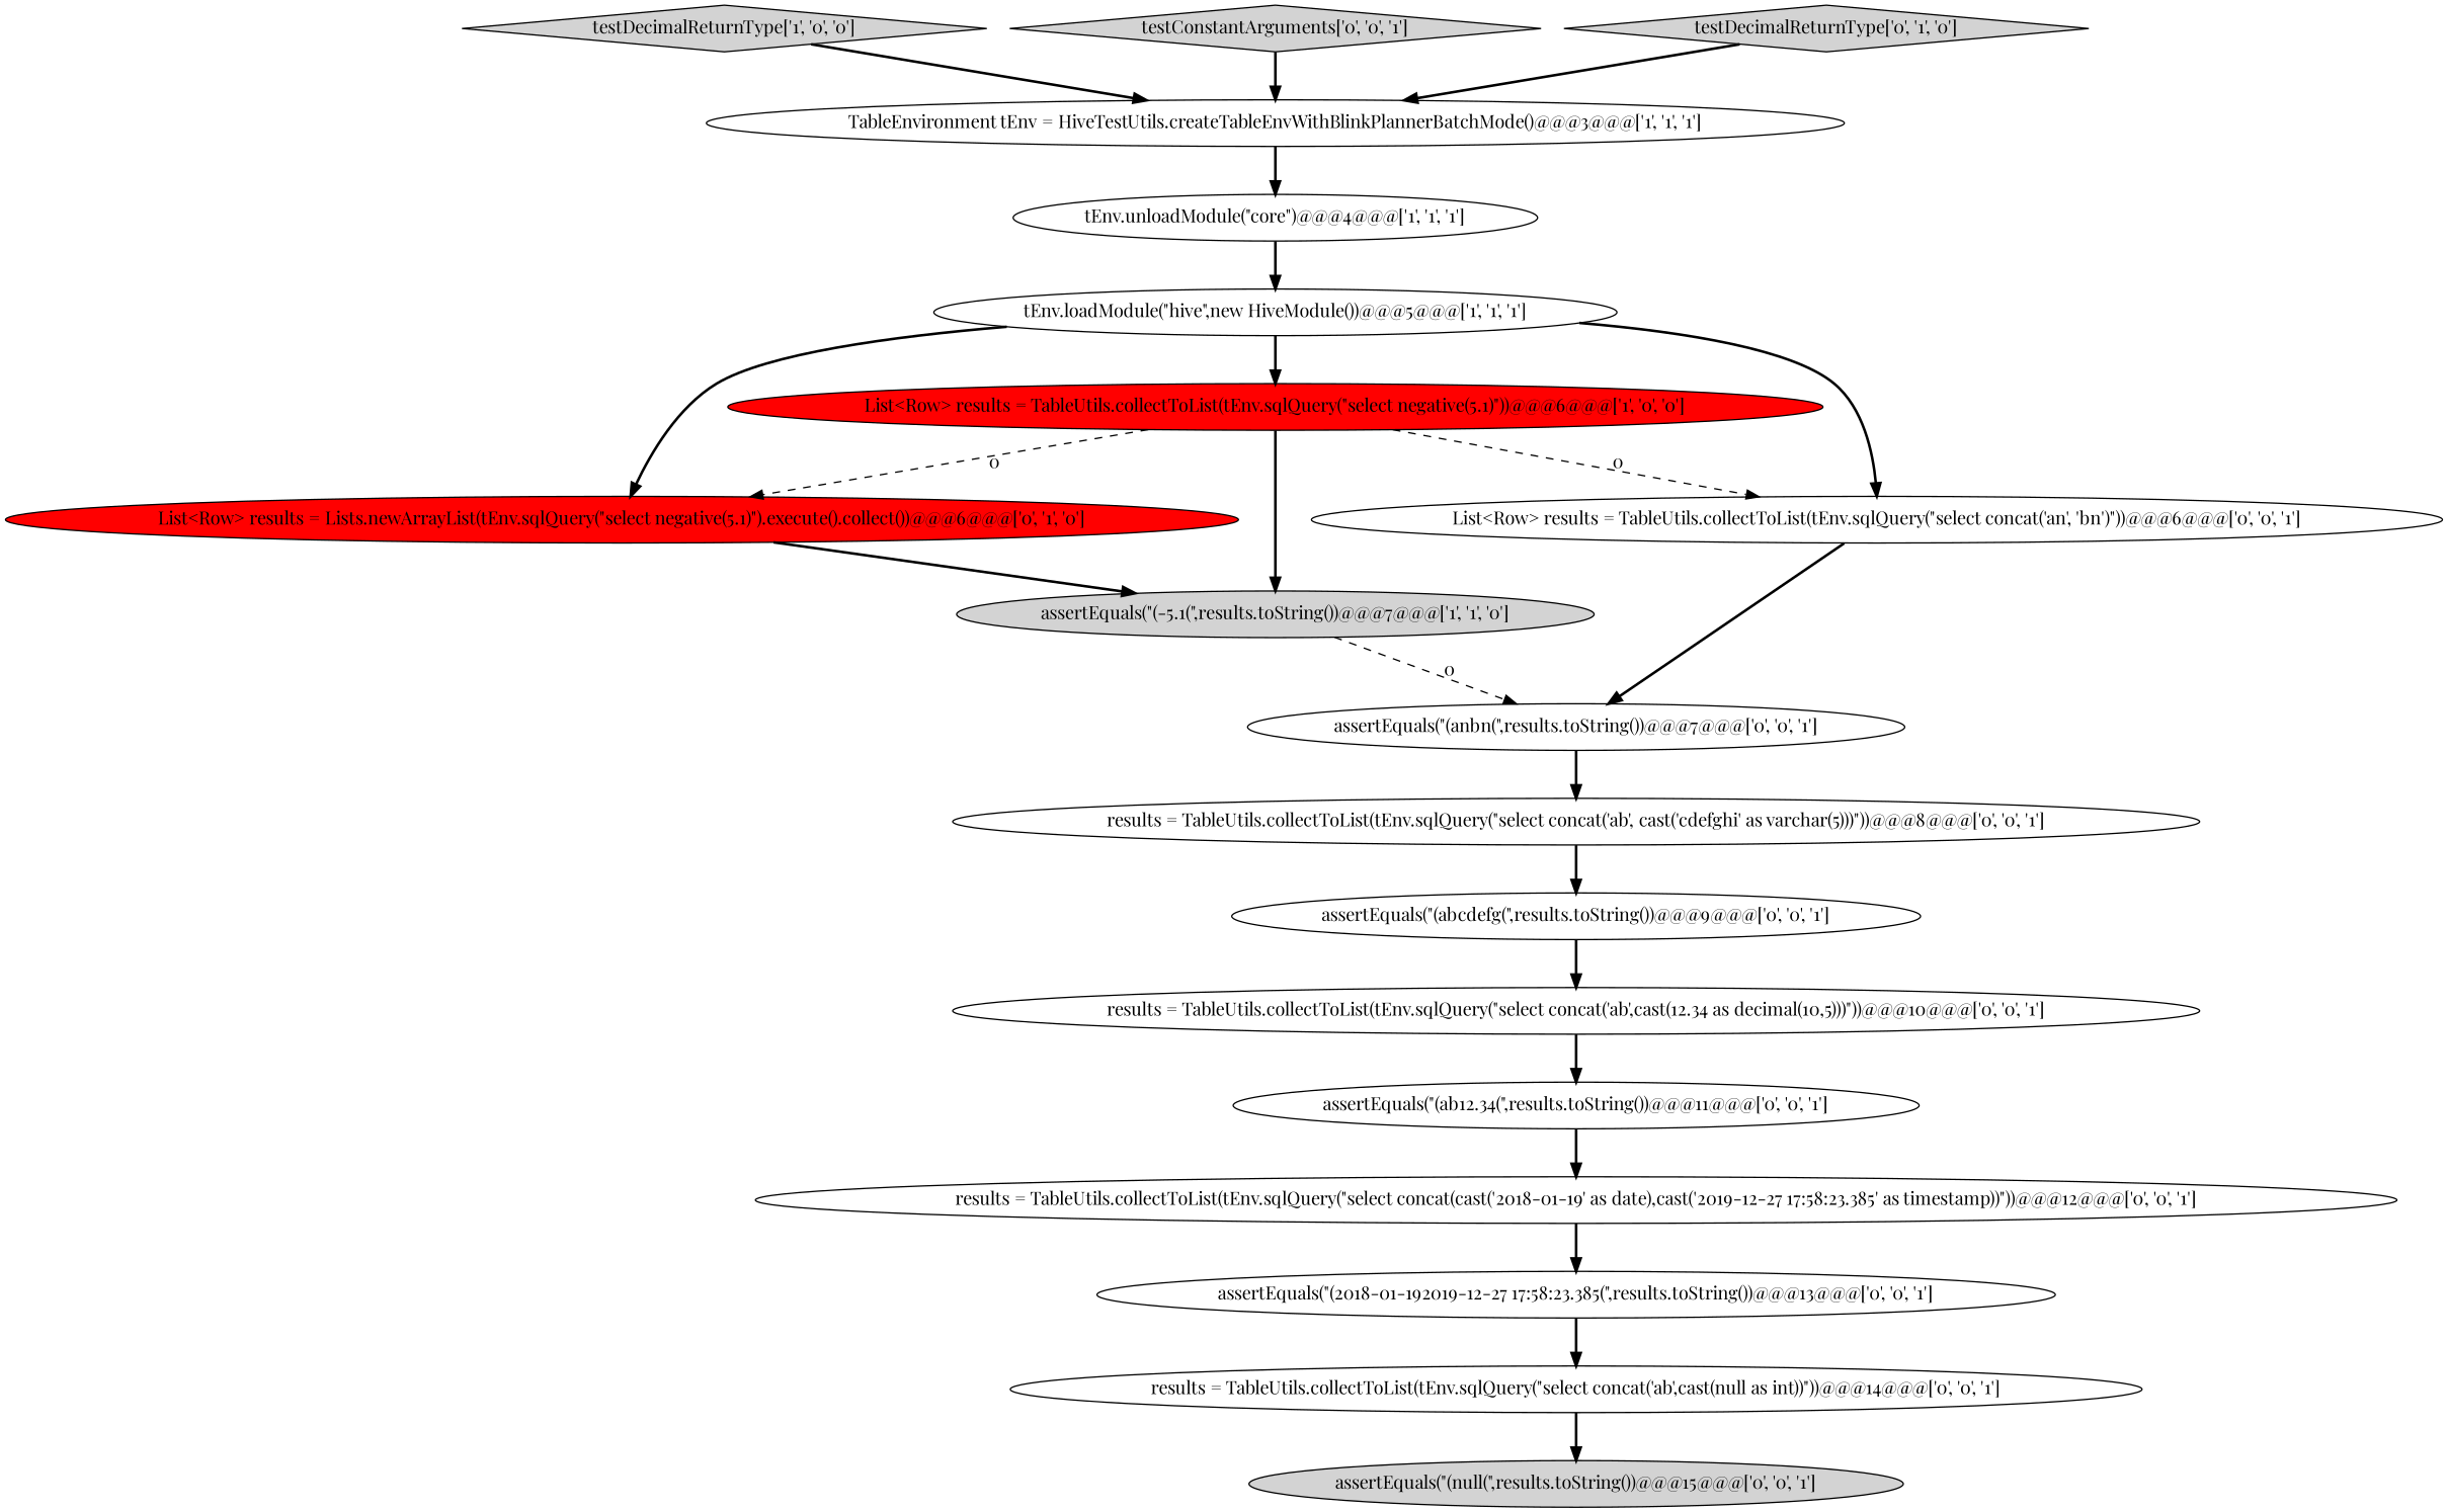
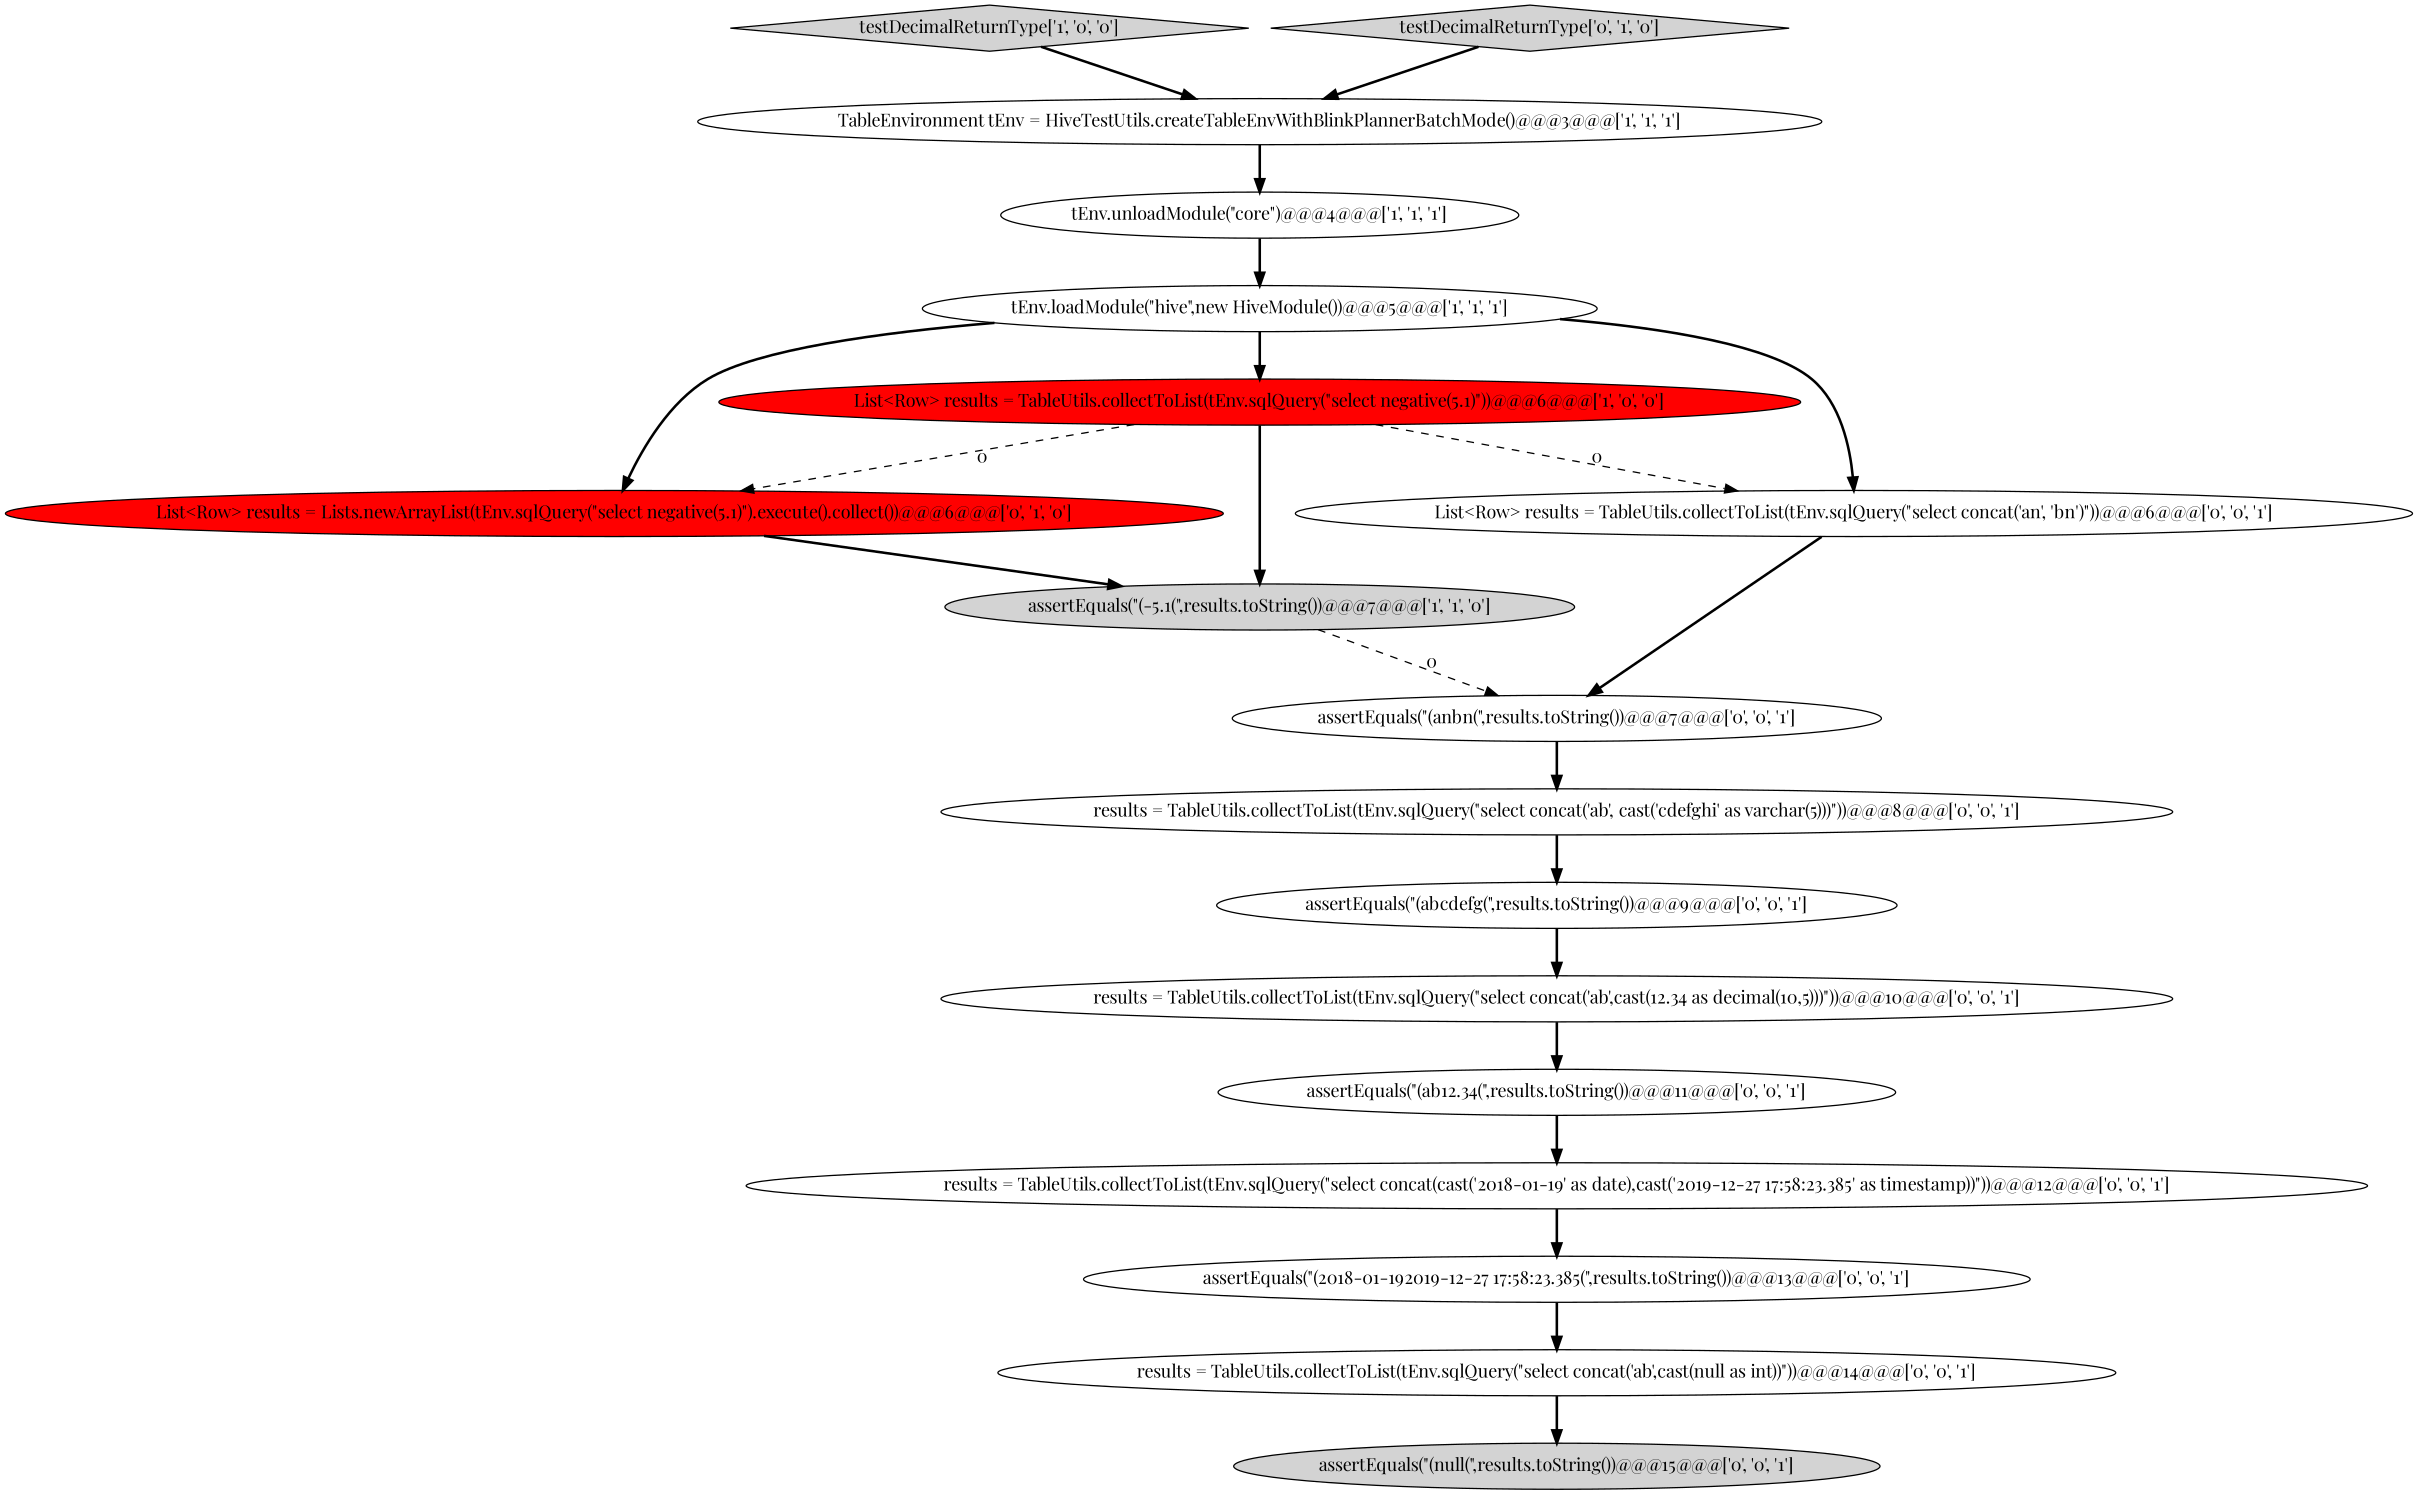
  digraph {
    fontname="Playfair Display"
    node [fillcolor=white shape=ellipse style=filled fontname="Playfair Display"]
    edge [style=bold fontname="Playfair Display"]
    n1 [label="assertEquals(\"(2018-01-192019-12-27 17:58:23.385(\",results.toString())@@@13@@@['0', '0', '1']"]
    n2 [label="results = TableUtils.collectToList(tEnv.sqlQuery(\"select concat('ab',cast(null as int))\"))@@@14@@@['0', '0', '1']"]
    n3 [fillcolor=lightgray label="testDecimalReturnType['1', '0', '0']" shape=diamond]
    n4 [label="TableEnvironment tEnv = HiveTestUtils.createTableEnvWithBlinkPlannerBatchMode()@@@3@@@['1', '1', '1']"]
    n5 [label="assertEquals(\"(anbn(\",results.toString())@@@7@@@['0', '0', '1']"]
    n6 [label="results = TableUtils.collectToList(tEnv.sqlQuery(\"select concat('ab', cast('cdefghi' as varchar(5)))\"))@@@8@@@['0', '0', '1']"]
    n7 [label="results = TableUtils.collectToList(tEnv.sqlQuery(\"select concat(cast('2018-01-19' as date),cast('2019-12-27 17:58:23.385' as timestamp))\"))@@@12@@@['0', '0', '1']"]
    n8 [fillcolor=lightgray label="assertEquals(\"(null(\",results.toString())@@@15@@@['0', '0', '1']"]
    n9 [fillcolor=red label="List<Row> results = TableUtils.collectToList(tEnv.sqlQuery(\"select negative(5.1)\"))@@@6@@@['1', '0', '0']"]
    n10 [fillcolor=red label="List<Row> results = Lists.newArrayList(tEnv.sqlQuery(\"select negative(5.1)\").execute().collect())@@@6@@@['0', '1', '0']"]
    n11 [label="List<Row> results = TableUtils.collectToList(tEnv.sqlQuery(\"select concat('an', 'bn')\"))@@@6@@@['0', '0', '1']"]
    n12 [fillcolor=lightgray label="assertEquals(\"(-5.1(\",results.toString())@@@7@@@['1', '1', '0']"]
    n13 [label="assertEquals(\"(abcdefg(\",results.toString())@@@9@@@['0', '0', '1']"]
    n14 [label="results = TableUtils.collectToList(tEnv.sqlQuery(\"select concat('ab',cast(12.34 as decimal(10,5)))\"))@@@10@@@['0', '0', '1']"]
    n15 [label="tEnv.unloadModule(\"core\")@@@4@@@['1', '1', '1']"]
    n16 [label="tEnv.loadModule(\"hive\",new HiveModule())@@@5@@@['1', '1', '1']"]
-   n17 [fillcolor=lightgray label="testConstantArguments['0', '0', '1']" shape=diamond]
    n18 [fillcolor=lightgray label="testDecimalReturnType['0', '1', '0']" shape=diamond]
    n19 [label="assertEquals(\"(ab12.34(\",results.toString())@@@11@@@['0', '0', '1']"]
    n1 -> n2
    n2 -> n8
    n3 -> n4
    n4 -> n15
    n5 -> n6
    n6 -> n13
    n7 -> n1
    n9 -> n10 [label=0 style=dashed]
    n9 -> n11 [label=0 style=dashed]
    n9 -> n12
    n10 -> n12
    n11 -> n5
    n12 -> n5 [label=0 style=dashed]
    n13 -> n14
    n14 -> n19
    n15 -> n16
    n16 -> n9
    n16 -> n10
    n16 -> n11
-   n17 -> n4
    n18 -> n4
    n19 -> n7
  }
